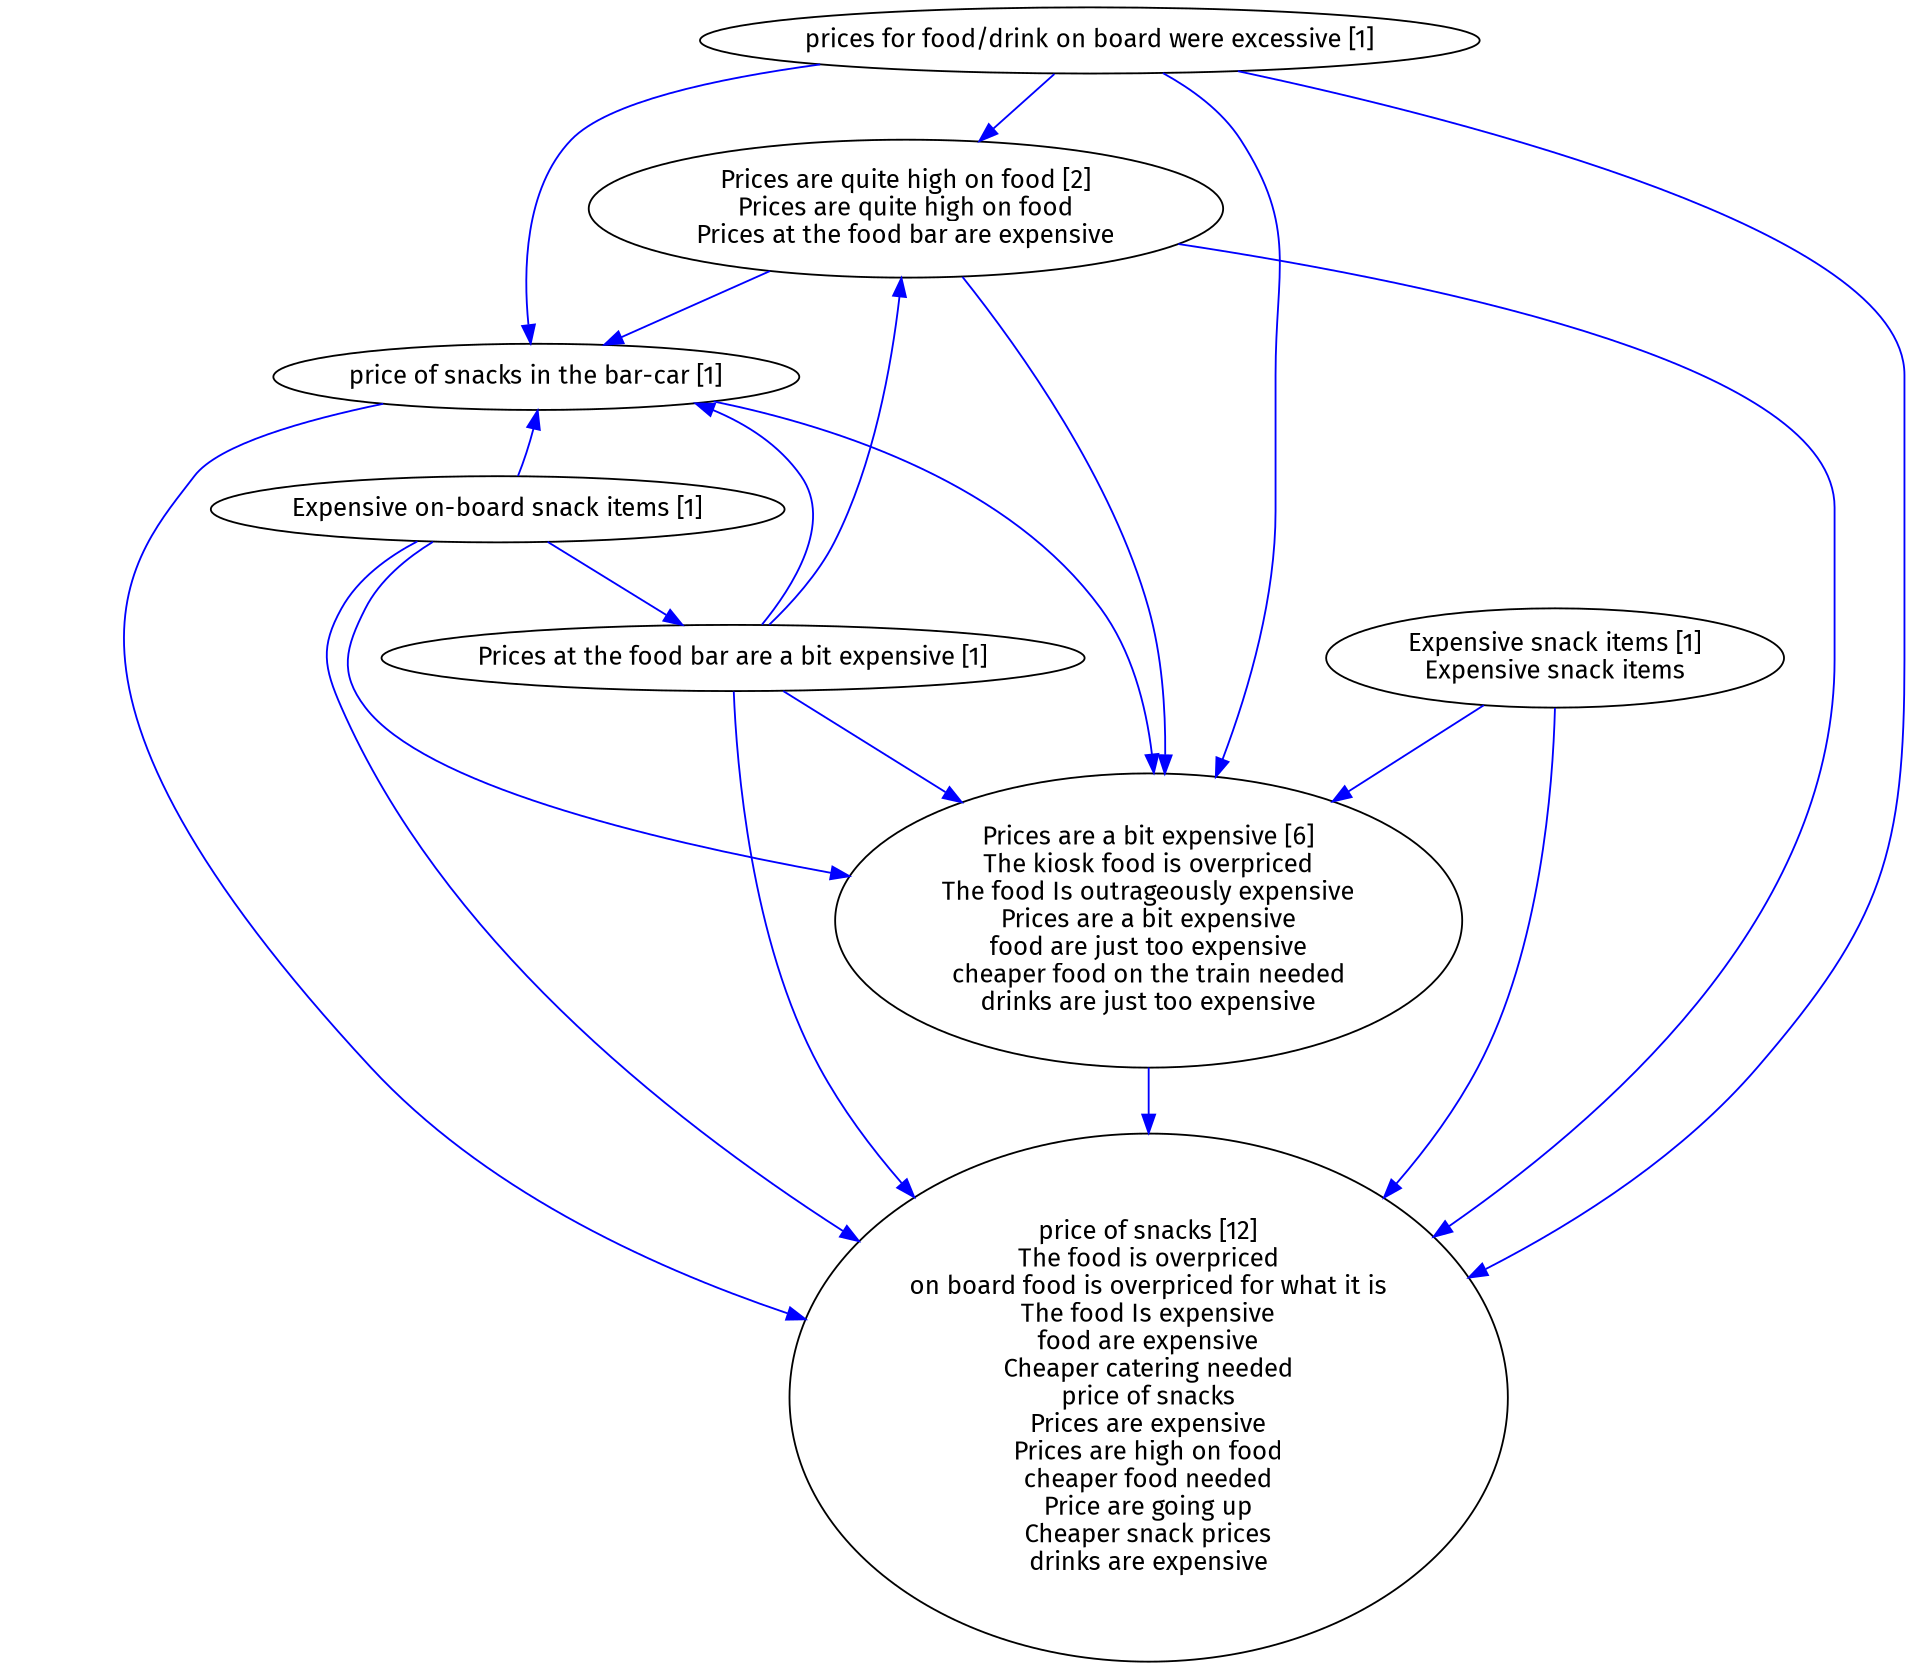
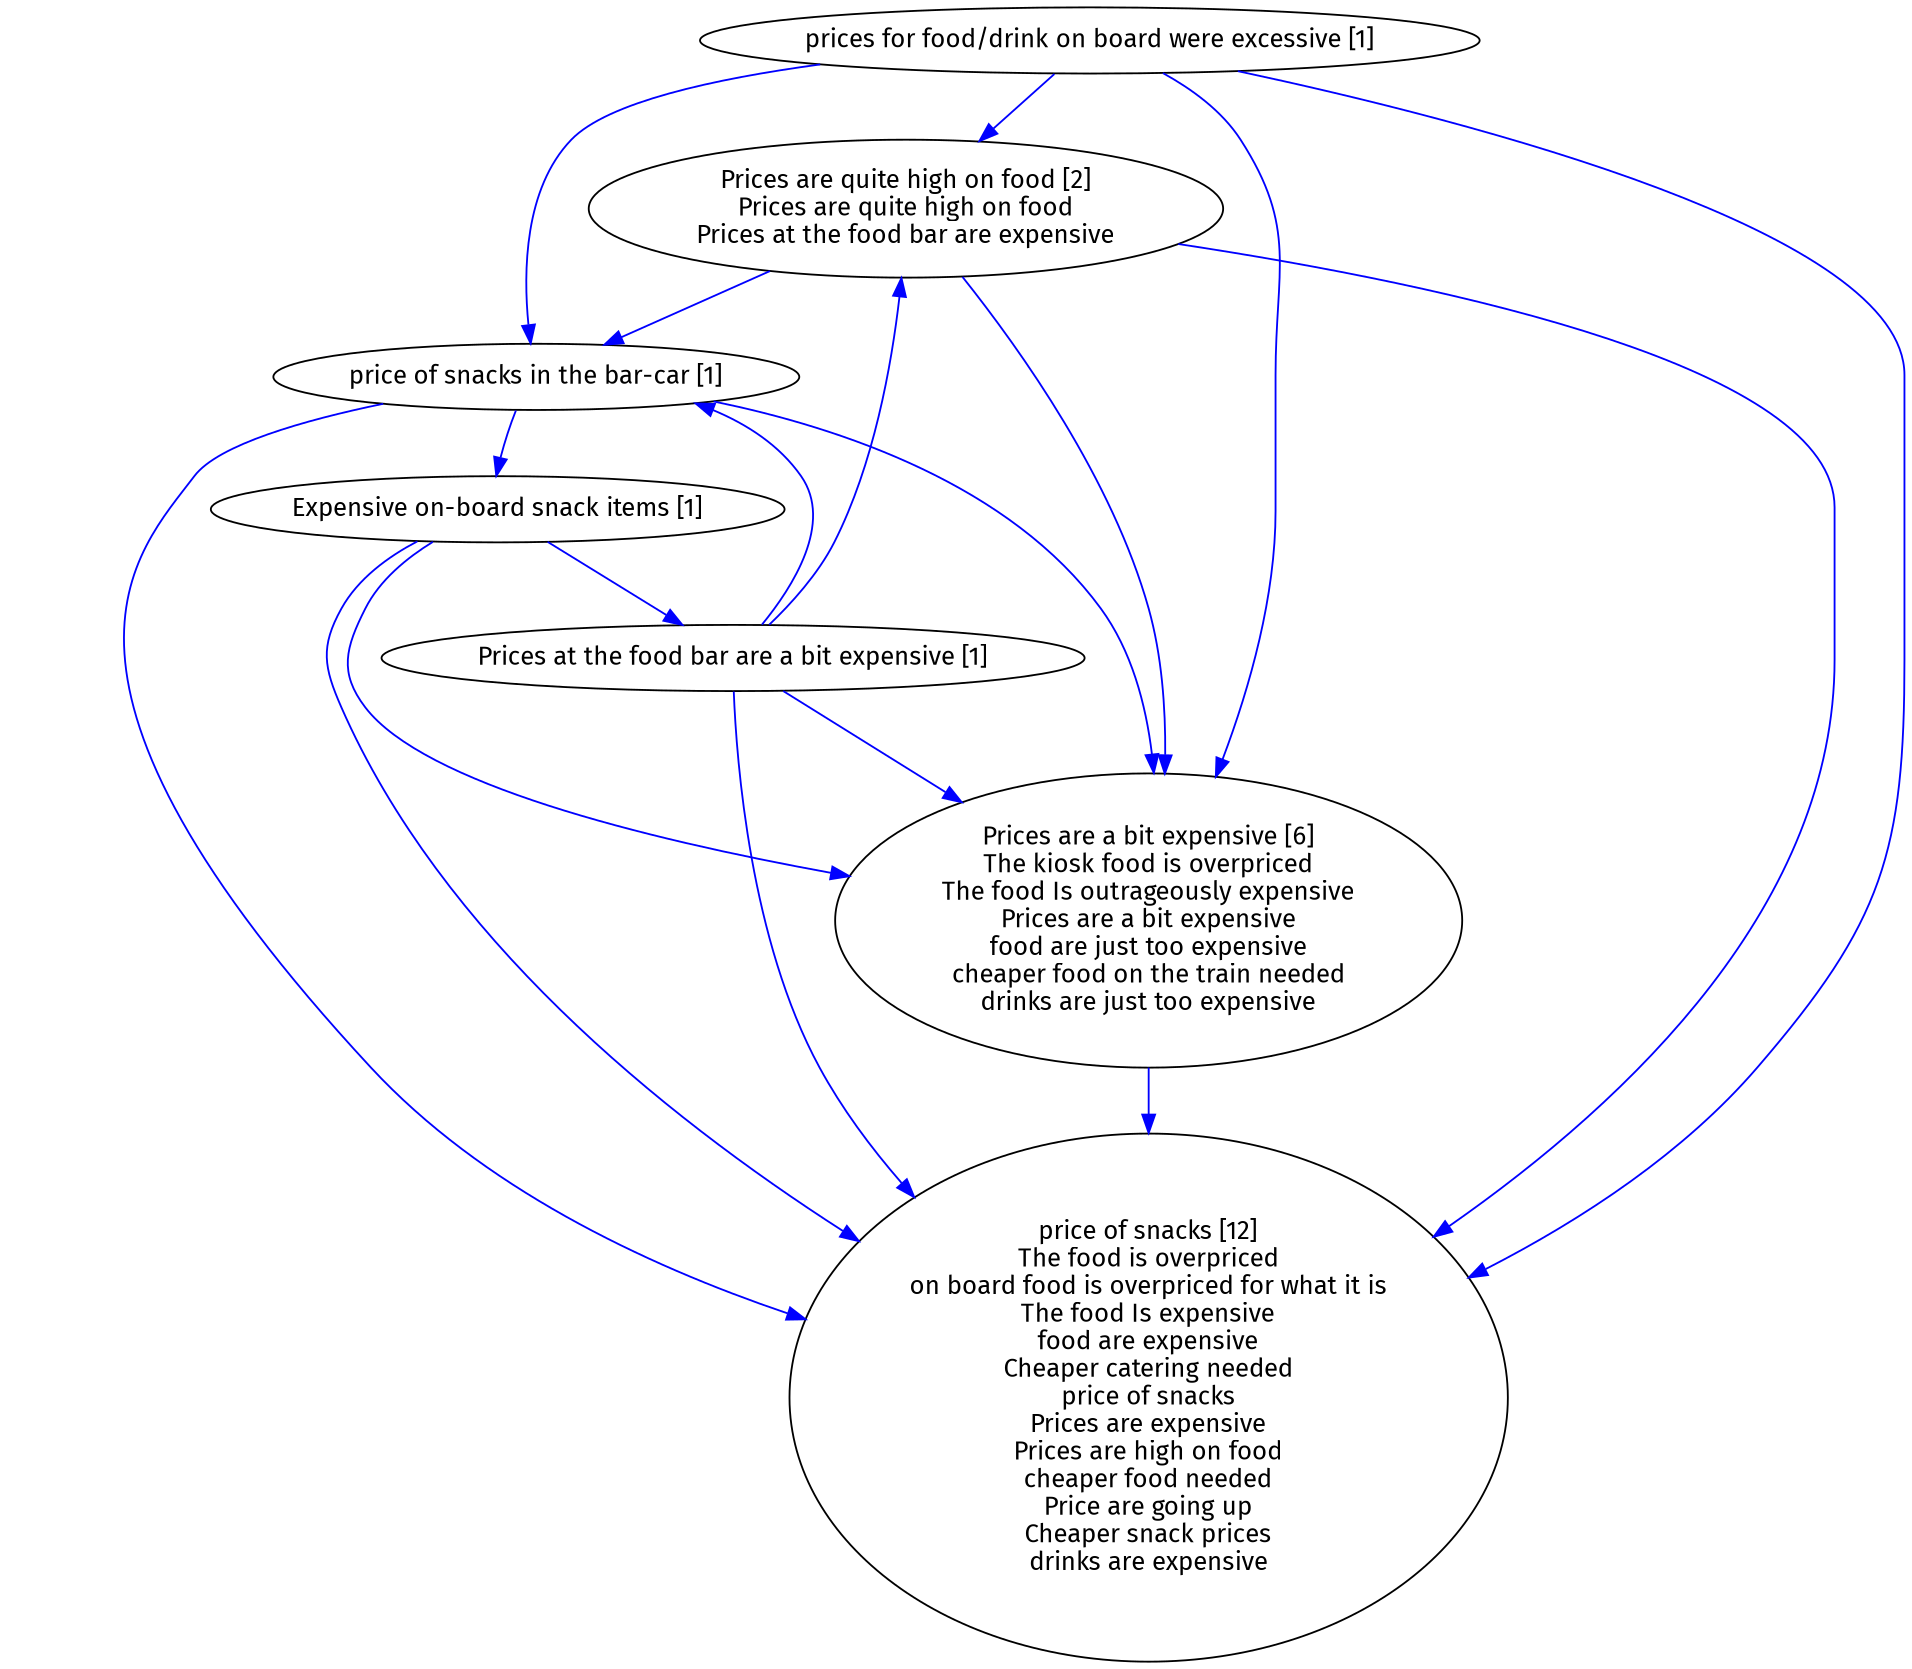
  digraph {
    fontname="Fira Sans"
    node [fontname="Fira Sans"]
    edge [color=blue fontname="Fira Sans"]
    "Prices are a bit expensive [6]\nThe kiosk food is overpriced\nThe food Is outrageously expensive\nPrices are a bit expensive\nfood are just too expensive\ncheaper food on the train needed\ndrinks are just too expensive"
    "price of snacks [12]\nThe food is overpriced\non board food is overpriced for what it is\nThe food Is expensive\nfood are expensive\nCheaper catering needed\nprice of snacks\nPrices are expensive\nPrices are high on food\ncheaper food needed\nPrice are going up\nCheaper snack prices\ndrinks are expensive"
    "Prices are quite high on food [2]\nPrices are quite high on food\nPrices at the food bar are expensive"
    "price of snacks in the bar-car [1]"
    "Expensive on-board snack items [1]"
    "Prices at the food bar are a bit expensive [1]"
-   "Expensive snack items [1]\nExpensive snack items"
    "prices for food/drink on board were excessive [1]"
    "Prices are a bit expensive [6]\nThe kiosk food is overpriced\nThe food Is outrageously expensive\nPrices are a bit expensive\nfood are just too expensive\ncheaper food on the train needed\ndrinks are just too expensive" -> "price of snacks [12]\nThe food is overpriced\non board food is overpriced for what it is\nThe food Is expensive\nfood are expensive\nCheaper catering needed\nprice of snacks\nPrices are expensive\nPrices are high on food\ncheaper food needed\nPrice are going up\nCheaper snack prices\ndrinks are expensive"
    "Prices are quite high on food [2]\nPrices are quite high on food\nPrices at the food bar are expensive" -> "Prices are a bit expensive [6]\nThe kiosk food is overpriced\nThe food Is outrageously expensive\nPrices are a bit expensive\nfood are just too expensive\ncheaper food on the train needed\ndrinks are just too expensive"
    "Prices are quite high on food [2]\nPrices are quite high on food\nPrices at the food bar are expensive" -> "price of snacks [12]\nThe food is overpriced\non board food is overpriced for what it is\nThe food Is expensive\nfood are expensive\nCheaper catering needed\nprice of snacks\nPrices are expensive\nPrices are high on food\ncheaper food needed\nPrice are going up\nCheaper snack prices\ndrinks are expensive"
    "Prices are quite high on food [2]\nPrices are quite high on food\nPrices at the food bar are expensive" -> "price of snacks in the bar-car [1]"
    "price of snacks in the bar-car [1]" -> "Prices are a bit expensive [6]\nThe kiosk food is overpriced\nThe food Is outrageously expensive\nPrices are a bit expensive\nfood are just too expensive\ncheaper food on the train needed\ndrinks are just too expensive"
    "price of snacks in the bar-car [1]" -> "price of snacks [12]\nThe food is overpriced\non board food is overpriced for what it is\nThe food Is expensive\nfood are expensive\nCheaper catering needed\nprice of snacks\nPrices are expensive\nPrices are high on food\ncheaper food needed\nPrice are going up\nCheaper snack prices\ndrinks are expensive"
    "Expensive on-board snack items [1]" -> "Prices are a bit expensive [6]\nThe kiosk food is overpriced\nThe food Is outrageously expensive\nPrices are a bit expensive\nfood are just too expensive\ncheaper food on the train needed\ndrinks are just too expensive"
    "Expensive on-board snack items [1]" -> "price of snacks [12]\nThe food is overpriced\non board food is overpriced for what it is\nThe food Is expensive\nfood are expensive\nCheaper catering needed\nprice of snacks\nPrices are expensive\nPrices are high on food\ncheaper food needed\nPrice are going up\nCheaper snack prices\ndrinks are expensive"
-   "Expensive on-board snack items [1]" -> "price of snacks in the bar-car [1]"
+   "price of snacks in the bar-car [1]" -> "Expensive on-board snack items [1]"
    "Expensive on-board snack items [1]" -> "Prices at the food bar are a bit expensive [1]"
    "Prices at the food bar are a bit expensive [1]" -> "Prices are a bit expensive [6]\nThe kiosk food is overpriced\nThe food Is outrageously expensive\nPrices are a bit expensive\nfood are just too expensive\ncheaper food on the train needed\ndrinks are just too expensive"
    "Prices at the food bar are a bit expensive [1]" -> "price of snacks [12]\nThe food is overpriced\non board food is overpriced for what it is\nThe food Is expensive\nfood are expensive\nCheaper catering needed\nprice of snacks\nPrices are expensive\nPrices are high on food\ncheaper food needed\nPrice are going up\nCheaper snack prices\ndrinks are expensive"
    "Prices at the food bar are a bit expensive [1]" -> "Prices are quite high on food [2]\nPrices are quite high on food\nPrices at the food bar are expensive"
    "Prices at the food bar are a bit expensive [1]" -> "price of snacks in the bar-car [1]"
-   "Expensive snack items [1]\nExpensive snack items" -> "Prices are a bit expensive [6]\nThe kiosk food is overpriced\nThe food Is outrageously expensive\nPrices are a bit expensive\nfood are just too expensive\ncheaper food on the train needed\ndrinks are just too expensive"
-   "Expensive snack items [1]\nExpensive snack items" -> "price of snacks [12]\nThe food is overpriced\non board food is overpriced for what it is\nThe food Is expensive\nfood are expensive\nCheaper catering needed\nprice of snacks\nPrices are expensive\nPrices are high on food\ncheaper food needed\nPrice are going up\nCheaper snack prices\ndrinks are expensive"
    "prices for food/drink on board were excessive [1]" -> "Prices are a bit expensive [6]\nThe kiosk food is overpriced\nThe food Is outrageously expensive\nPrices are a bit expensive\nfood are just too expensive\ncheaper food on the train needed\ndrinks are just too expensive"
    "prices for food/drink on board were excessive [1]" -> "price of snacks [12]\nThe food is overpriced\non board food is overpriced for what it is\nThe food Is expensive\nfood are expensive\nCheaper catering needed\nprice of snacks\nPrices are expensive\nPrices are high on food\ncheaper food needed\nPrice are going up\nCheaper snack prices\ndrinks are expensive"
    "prices for food/drink on board were excessive [1]" -> "Prices are quite high on food [2]\nPrices are quite high on food\nPrices at the food bar are expensive"
    "prices for food/drink on board were excessive [1]" -> "price of snacks in the bar-car [1]"
  }
